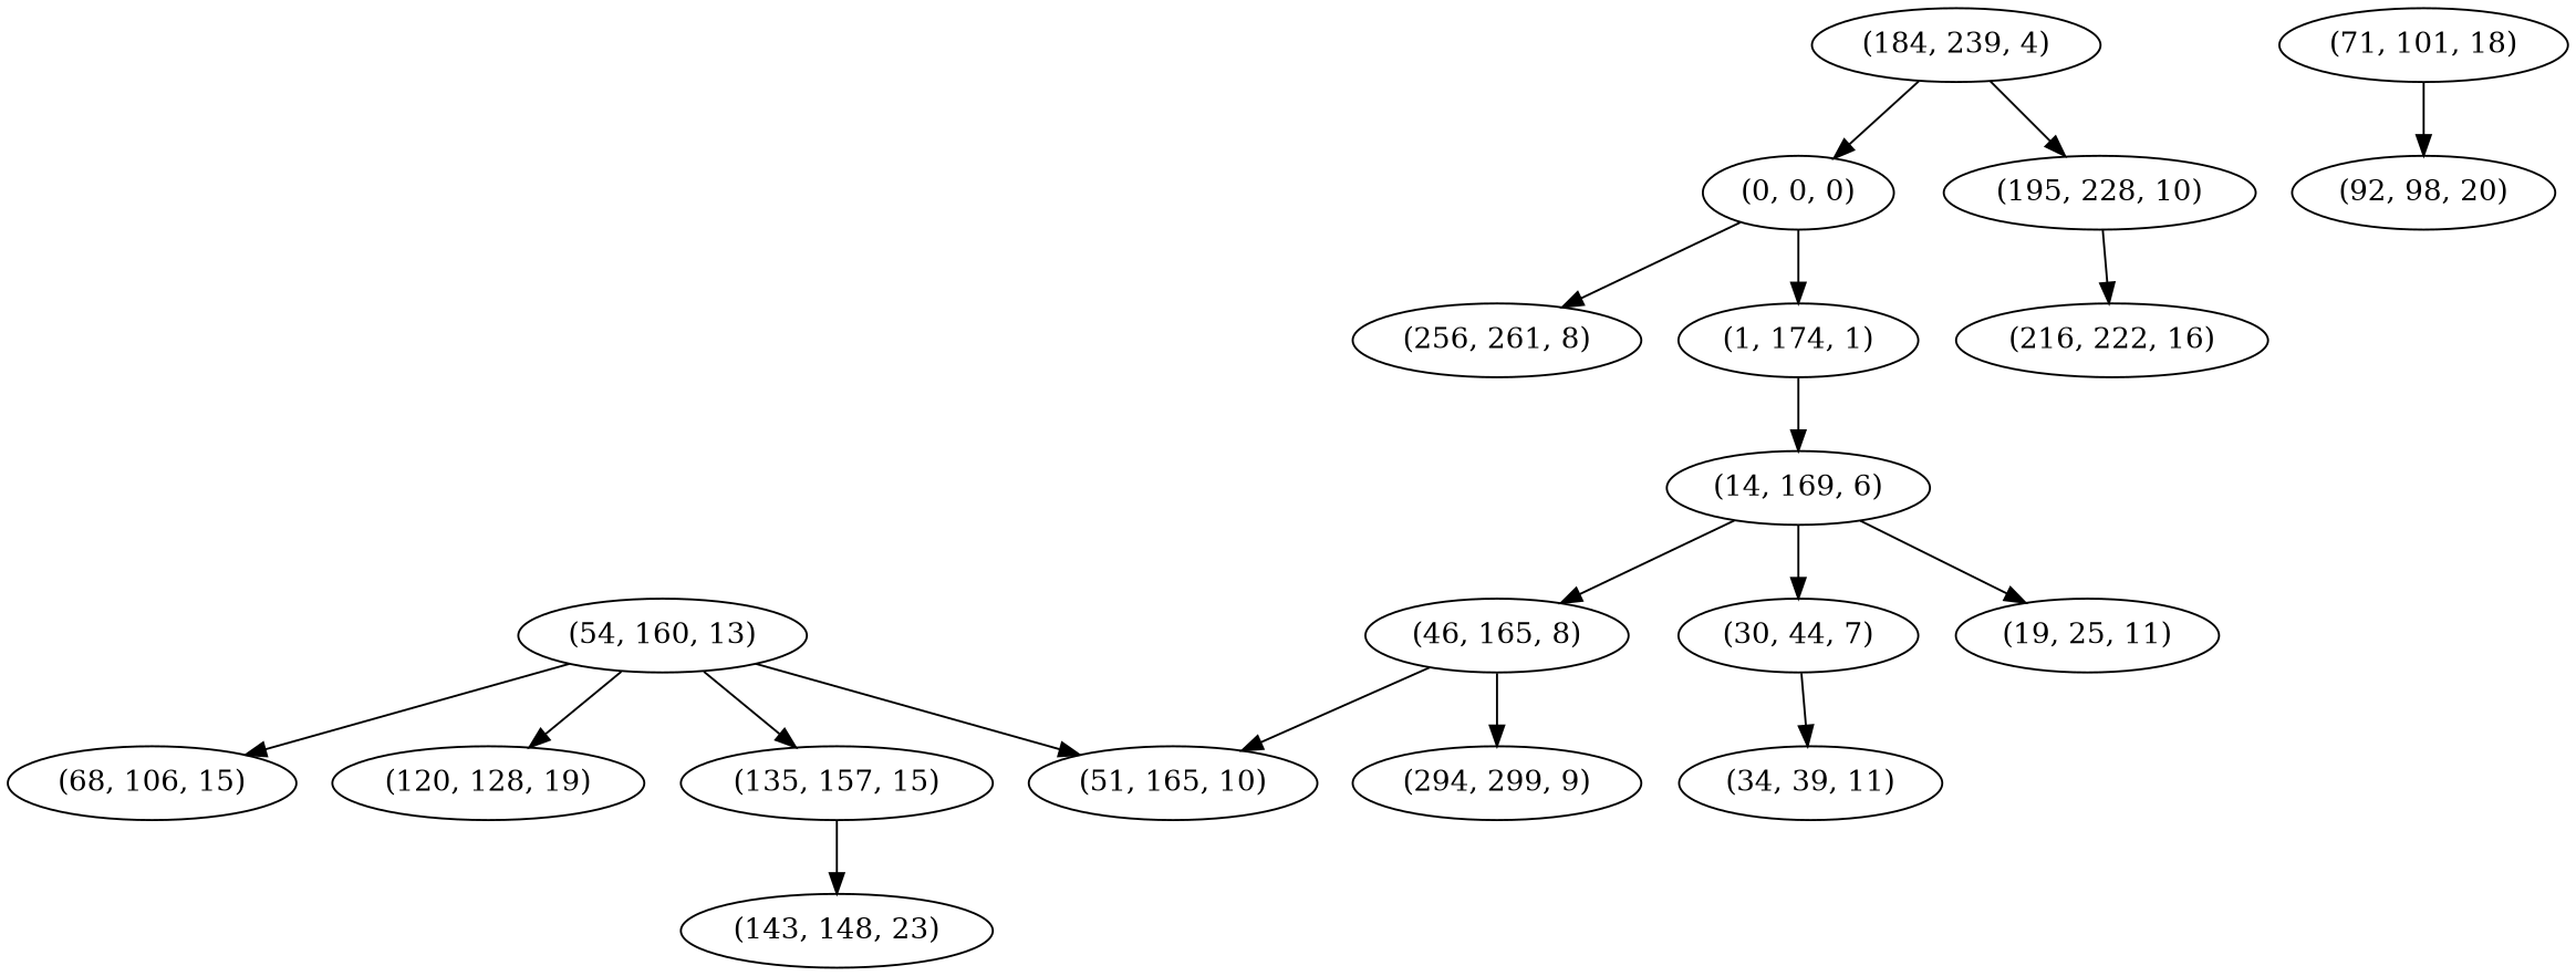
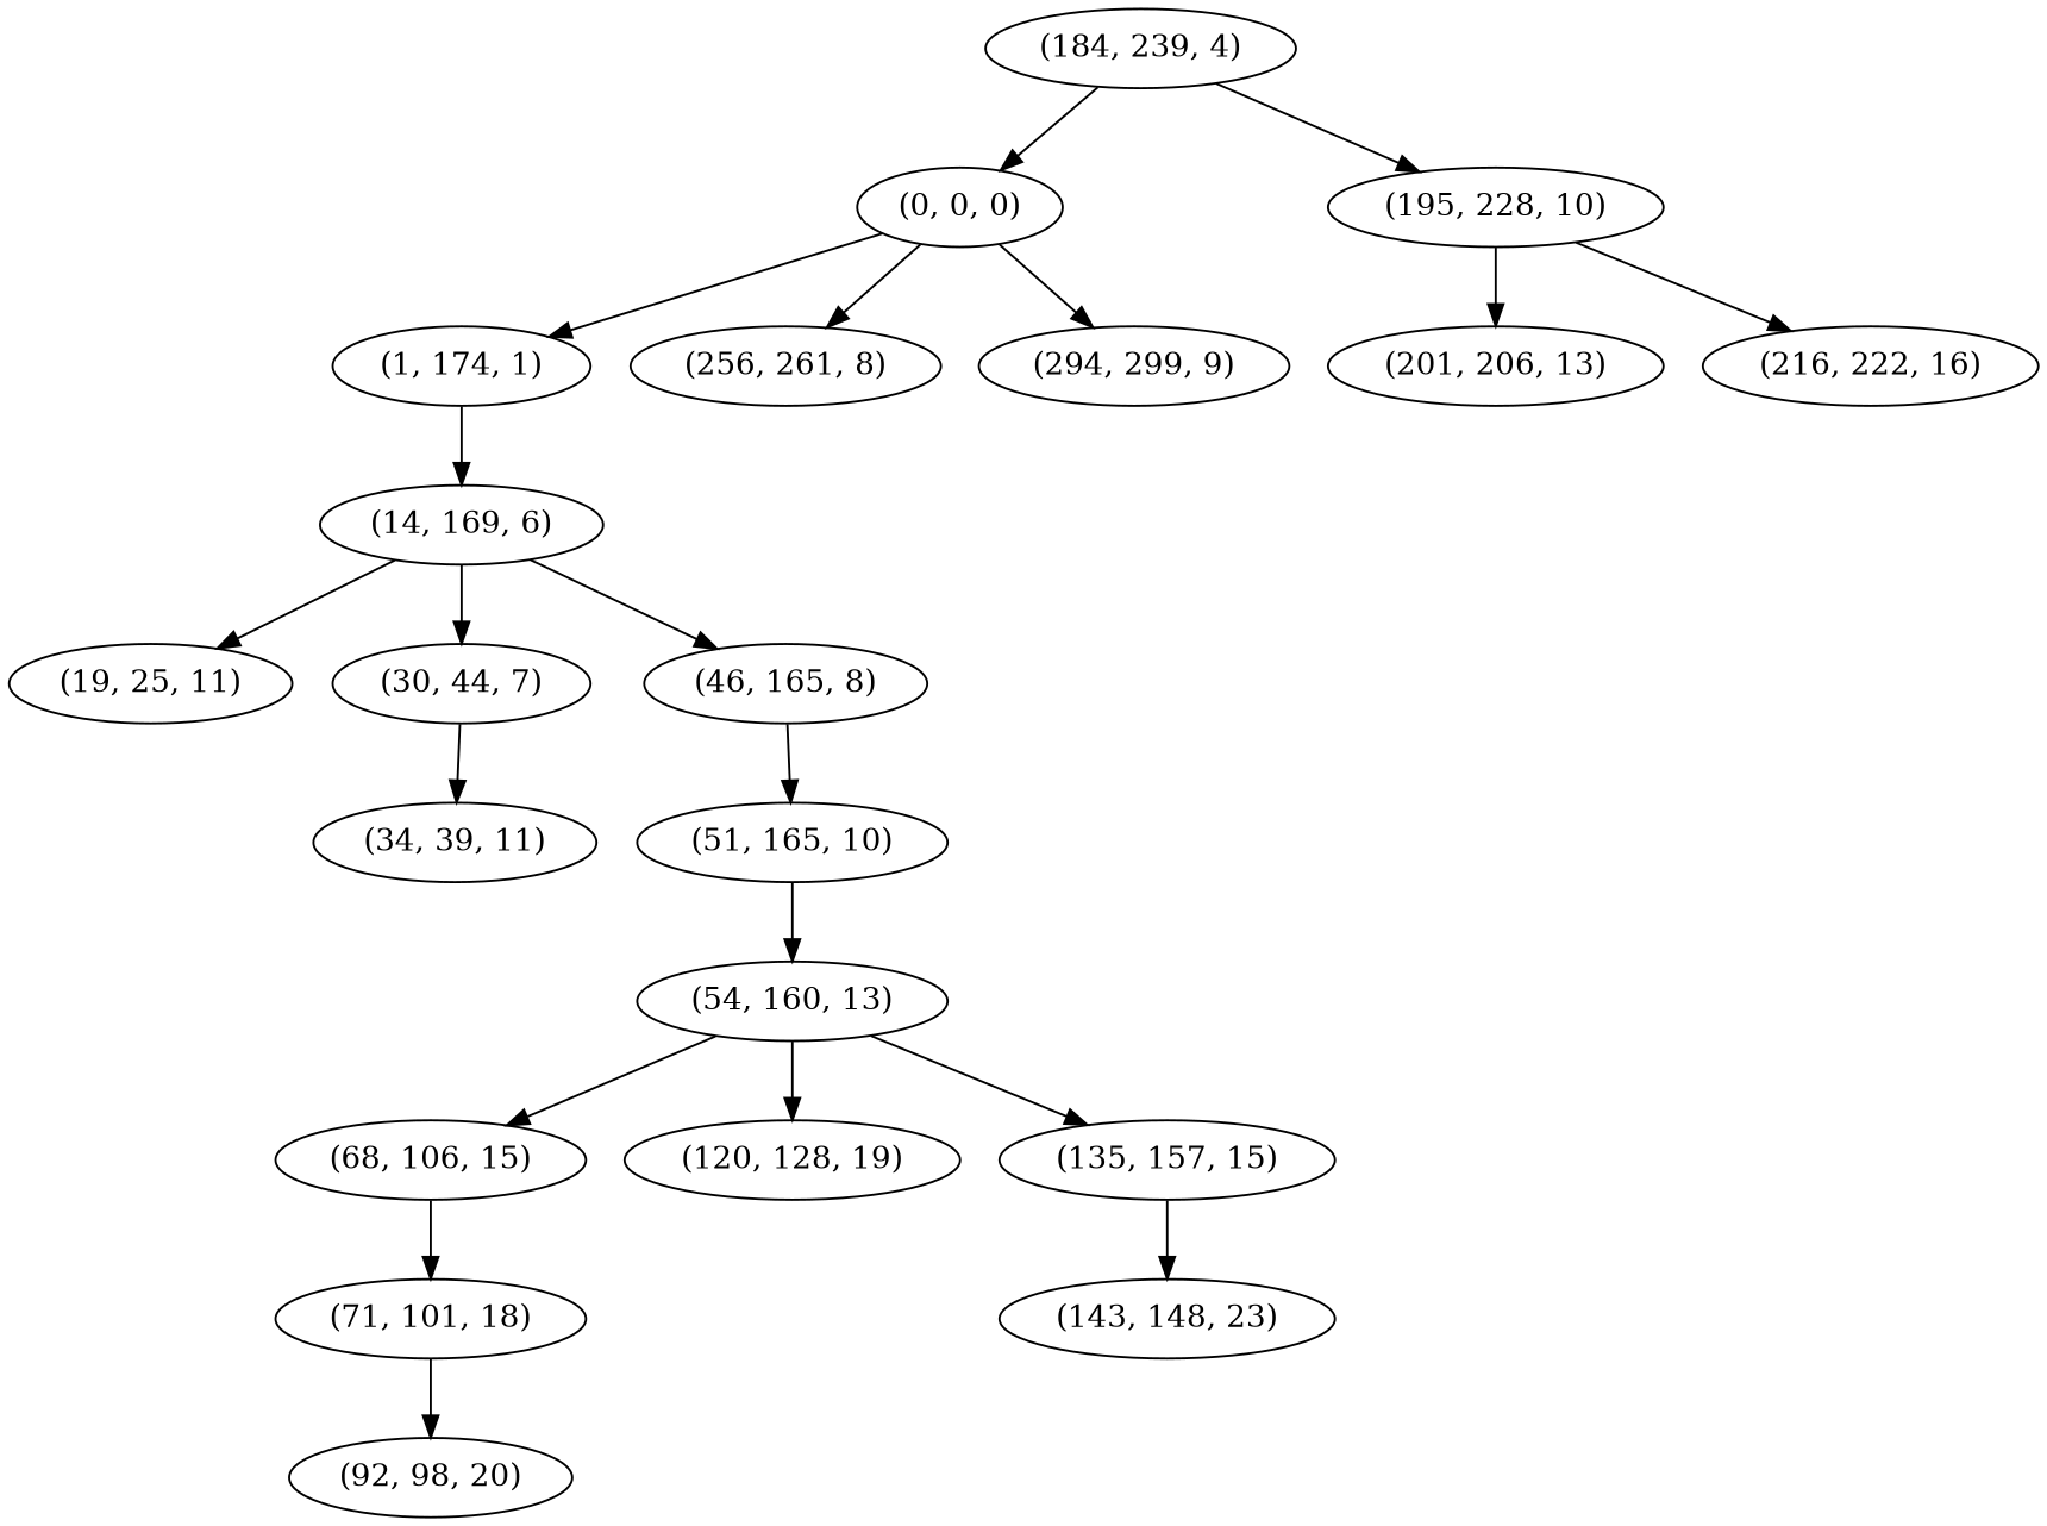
  digraph {
    "(0, 0, 0)"
    "(1, 174, 1)"
    "(256, 261, 8)"
    "(294, 299, 9)"
    "(14, 169, 6)"
    "(184, 239, 4)"
    "(195, 228, 10)"
    "(19, 25, 11)"
    "(30, 44, 7)"
    n10 [label="(46, 165, 8)"]
    "(34, 39, 11)"
    "(51, 165, 10)"
    "(54, 160, 13)"
    "(68, 106, 15)"
    "(120, 128, 19)"
    "(135, 157, 15)"
    "(71, 101, 18)"
    "(143, 148, 23)"
    "(92, 98, 20)"
+   "(201, 206, 13)"
    "(216, 222, 16)"
    "(0, 0, 0)" -> "(1, 174, 1)"
    "(0, 0, 0)" -> "(256, 261, 8)"
-   n10 -> "(294, 299, 9)"
+   "(0, 0, 0)" -> "(294, 299, 9)"
    "(1, 174, 1)" -> "(14, 169, 6)"
    "(14, 169, 6)" -> "(19, 25, 11)"
    "(14, 169, 6)" -> "(30, 44, 7)"
    "(14, 169, 6)" -> n10
    "(184, 239, 4)" -> "(0, 0, 0)"
    "(184, 239, 4)" -> "(195, 228, 10)"
+   "(195, 228, 10)" -> "(201, 206, 13)"
    "(195, 228, 10)" -> "(216, 222, 16)"
    "(30, 44, 7)" -> "(34, 39, 11)"
    n10 -> "(51, 165, 10)"
-   "(54, 160, 13)" -> "(51, 165, 10)"
+   "(51, 165, 10)" -> "(54, 160, 13)"
    "(54, 160, 13)" -> "(68, 106, 15)"
    "(54, 160, 13)" -> "(120, 128, 19)"
    "(54, 160, 13)" -> "(135, 157, 15)"
+   "(68, 106, 15)" -> "(71, 101, 18)"
    "(135, 157, 15)" -> "(143, 148, 23)"
    "(71, 101, 18)" -> "(92, 98, 20)"
  }
